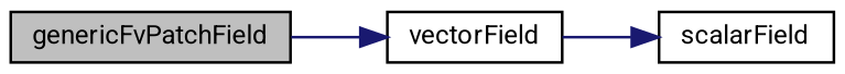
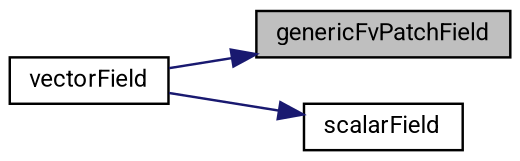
  digraph {
    fontname=Roboto
    rankdir=LR
    node [color=black fontname=Roboto fontsize=10 shape=record]
    edge [color=midnightblue fontname=Roboto fontsize=10 labelfontname=Helvetica labelfontsize=10 style=solid]
    n1 [fillcolor=grey75 fontcolor=black height=0.2 label=genericFvPatchField style=filled width=0.4]
    n2 [height=0.2 label=vectorField width=0.4]
    n3 [height=0.2 label=scalarField width=0.4]
-   n1 -> n2
+   n2 -> n1
    n2 -> n3
  }
